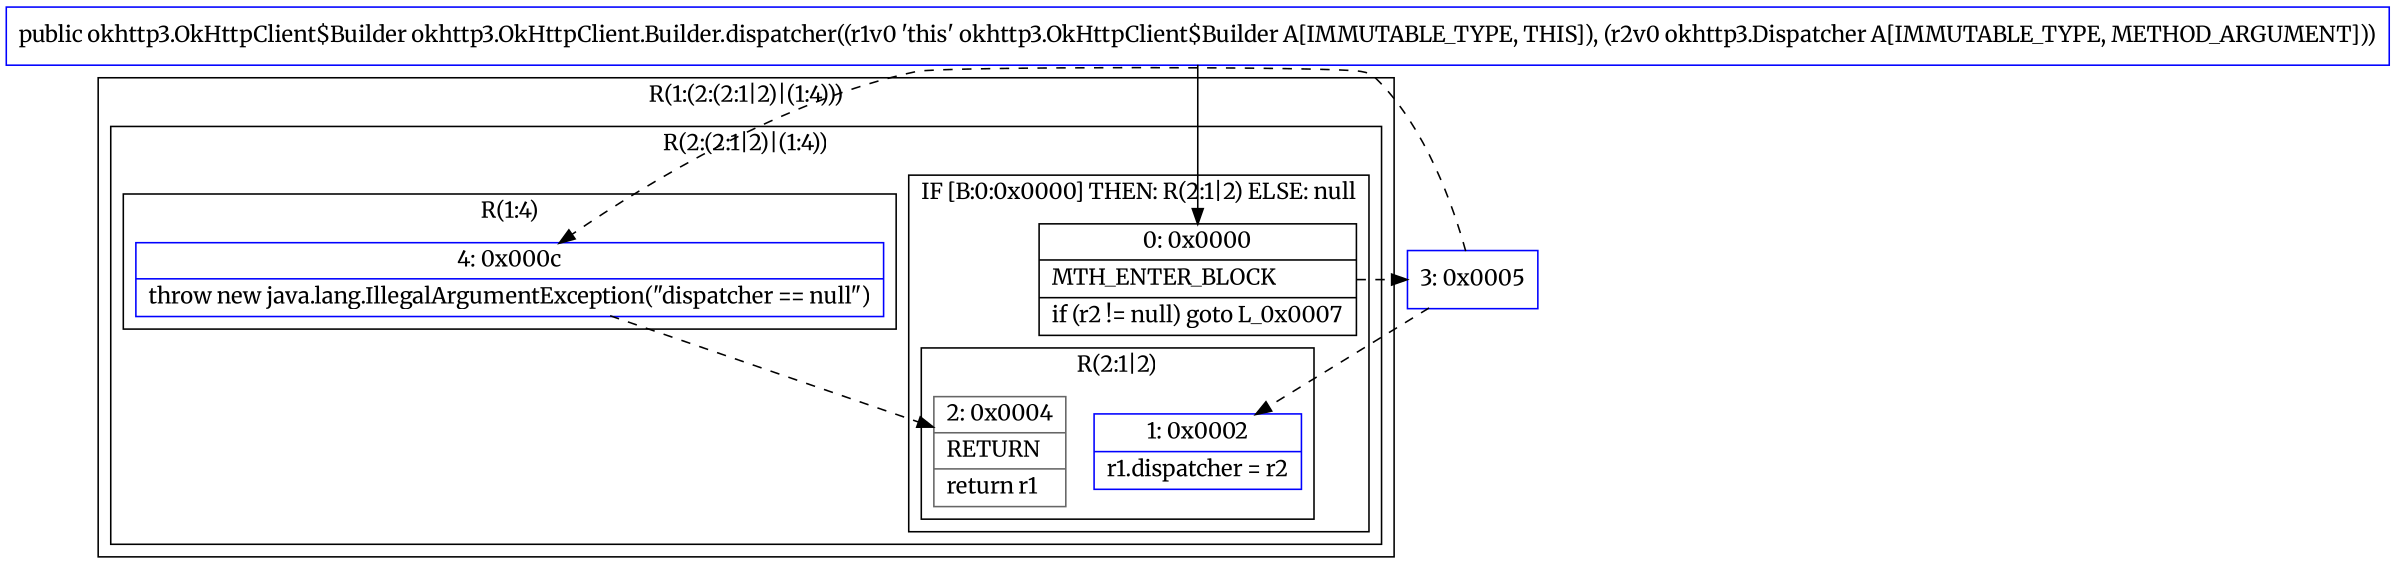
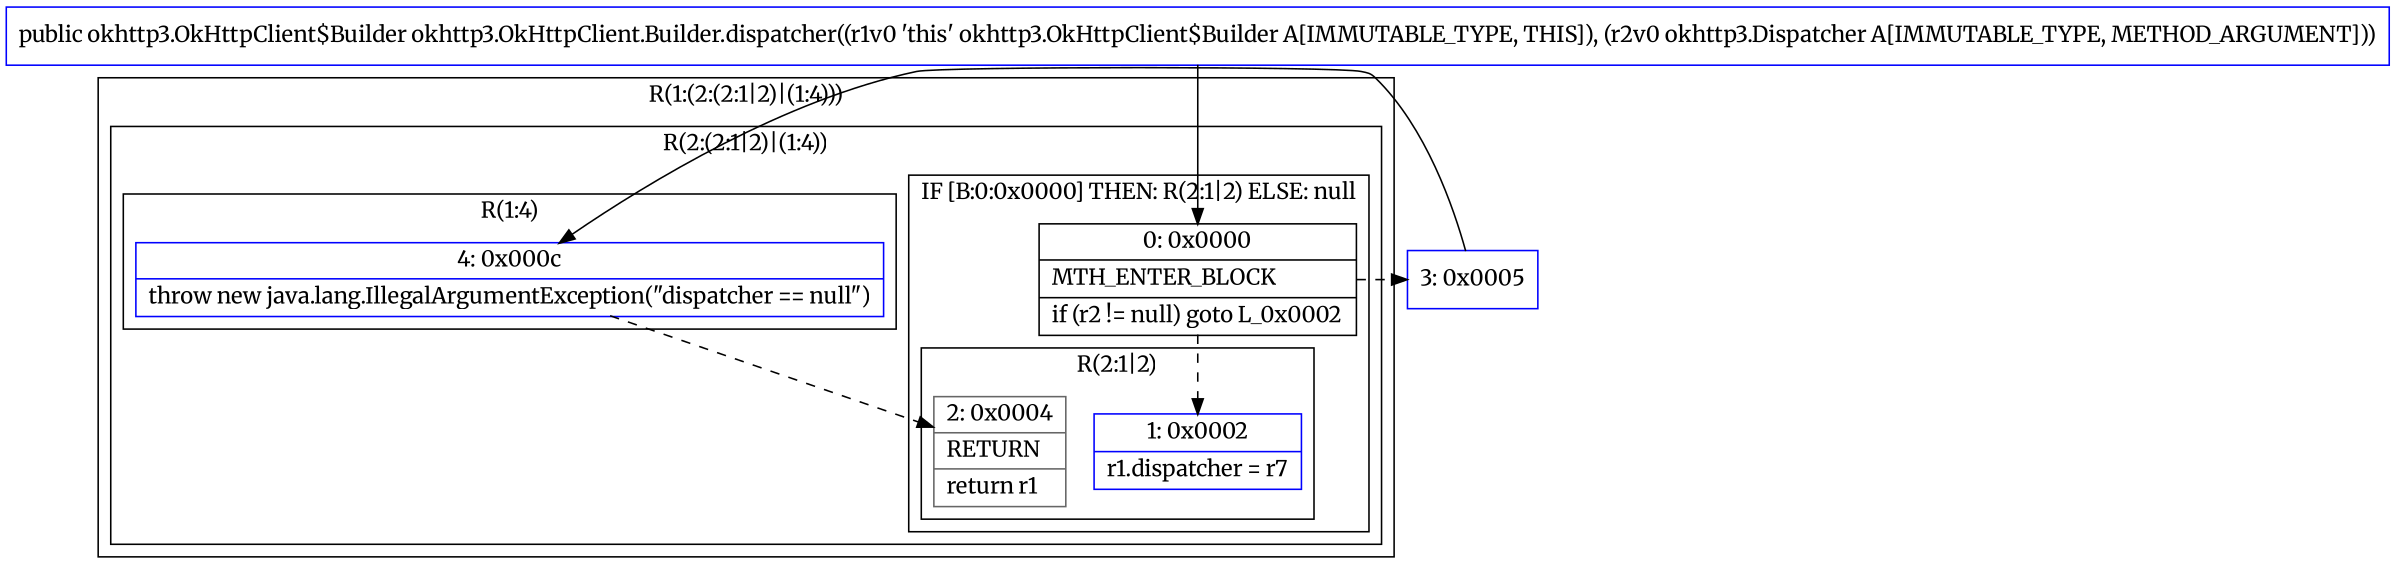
  digraph {
    fontname=Merriweather
    node [color=blue fontname=Merriweather shape=record]
    edge [fontname=Merriweather style=dashed]
-   n1 [label="{1\:\ 0x0002|r1.dispatcher = r2\l}"]
+   n1 [label="{1\:\ 0x0002|r1.dispatcher = r7\l}"]
    n2 [color=gray40 label="{2\:\ 0x0004|RETURN\l|return r1\l}"]
-   n3 [color=black label="{0\:\ 0x0000|MTH_ENTER_BLOCK\l|if (r2 != null) goto L_0x0007\l}"]
+   n3 [color=black label="{0\:\ 0x0000|MTH_ENTER_BLOCK\l|if (r2 != null) goto L_0x0002\l}"]
    n4 [label="{4\:\ 0x000c|throw new java.lang.IllegalArgumentException(\"dispatcher == null\")\l}"]
    n5 [label="{3\:\ 0x0005}"]
    n6 [label="{public okhttp3.OkHttpClient$Builder okhttp3.OkHttpClient.Builder.dispatcher((r1v0 'this' okhttp3.OkHttpClient$Builder A[IMMUTABLE_TYPE, THIS]), (r2v0 okhttp3.Dispatcher A[IMMUTABLE_TYPE, METHOD_ARGUMENT])) }"]
    subgraph cluster_1 {
      label="R(1:(2:(2:1|2)|(1:4)))"
      subgraph cluster_2 {
        label="R(2:(2:1|2)|(1:4))"
        subgraph cluster_3 {
          label="IF [B:0:0x0000] THEN: R(2:1|2) ELSE: null"
          n3
          subgraph cluster_4 {
            label="R(2:1|2)"
            n1
            n2
          }
        }
        subgraph cluster_5 {
          label="R(1:4)"
          n4
        }
      }
    }
-   n5 -> n1
+   n3 -> n1
    n3 -> n5
    n4 -> n2
-   n5 -> n4
+   n5 -> n4 [style=solid]
    n6 -> n3 [style=solid]
  }
